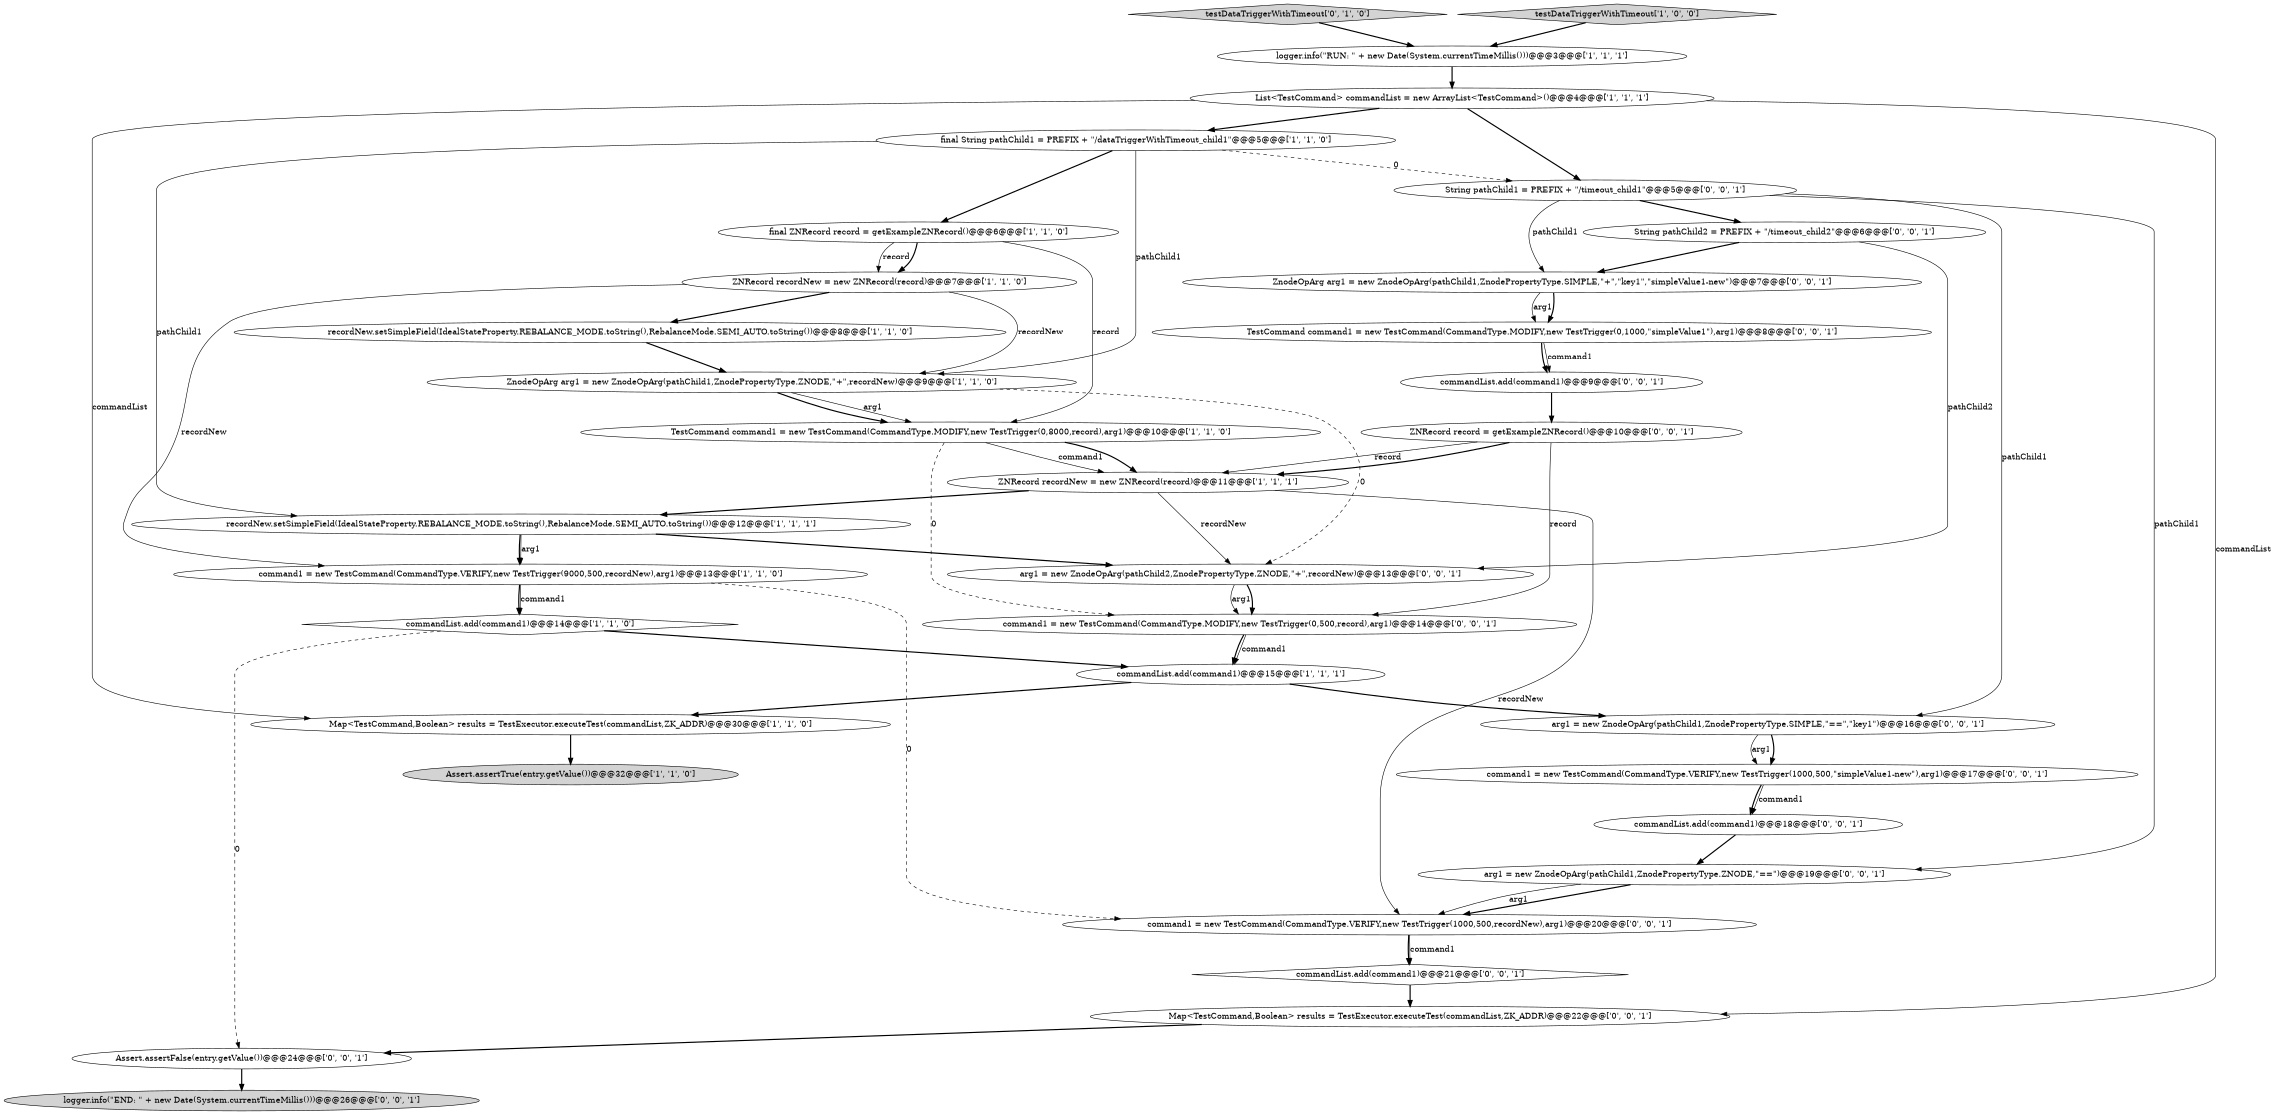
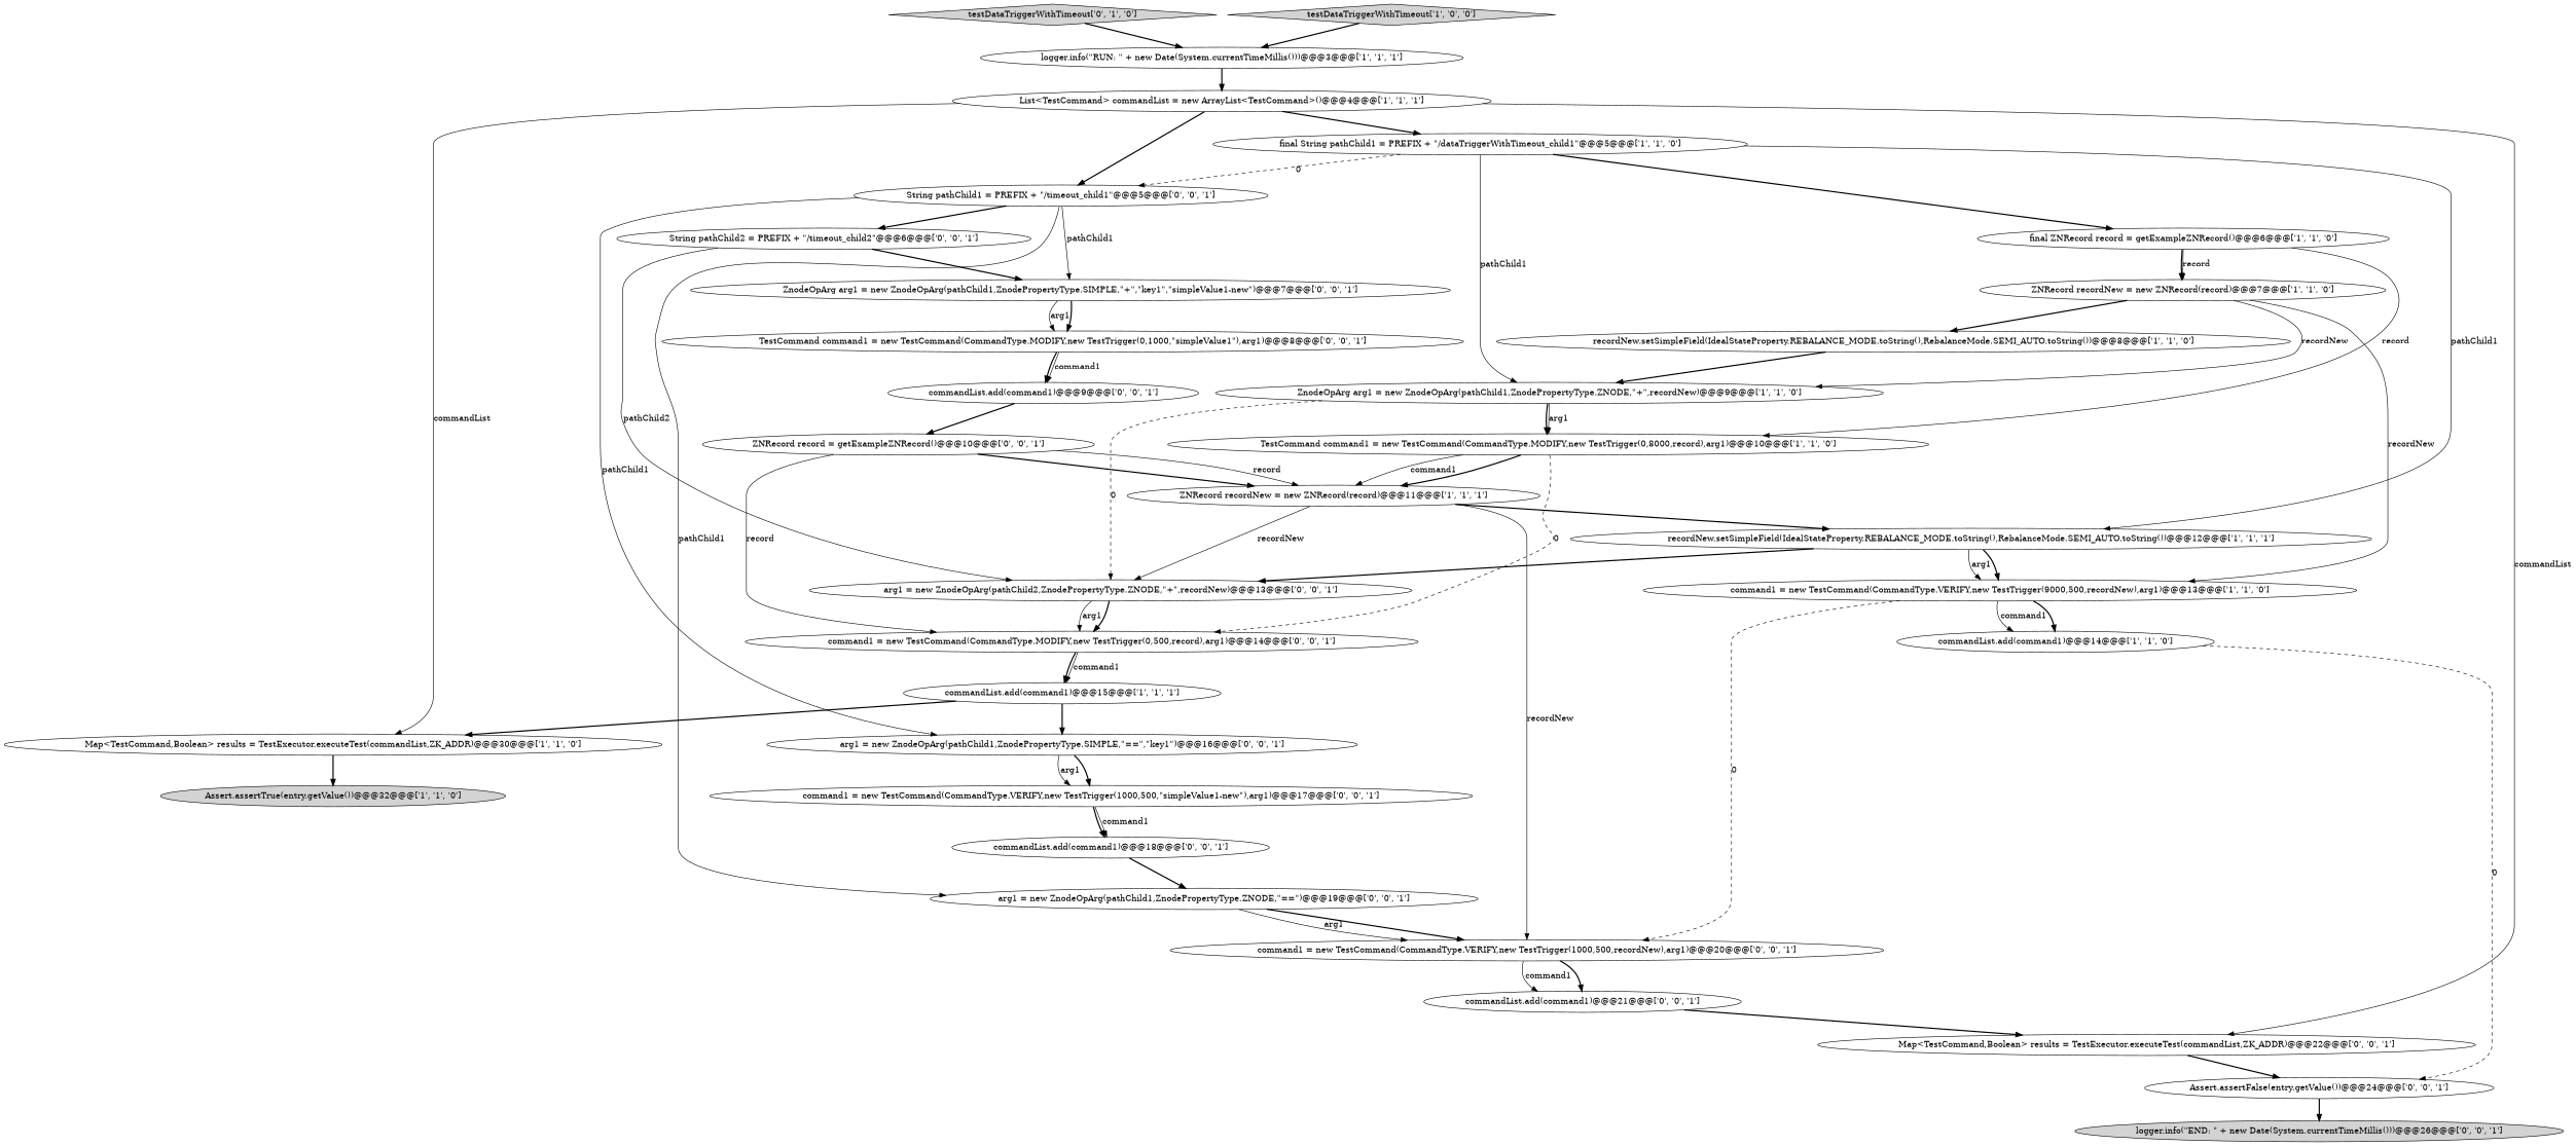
  digraph {
    node [fillcolor=white shape=ellipse style=filled]
    edge [style=bold]
    n1 [fillcolor=lightgray label="testDataTriggerWithTimeout['0', '1', '0']" shape=diamond]
    n2 [label="logger.info(\"RUN: \" + new Date(System.currentTimeMillis()))@@@3@@@['1', '1', '1']"]
    n3 [label="List<TestCommand> commandList = new ArrayList<TestCommand>()@@@4@@@['1', '1', '1']"]
    n4 [label="command1 = new TestCommand(CommandType.MODIFY,new TestTrigger(0,500,record),arg1)@@@14@@@['0', '0', '1']"]
    n5 [label="commandList.add(command1)@@@15@@@['1', '1', '1']"]
    n6 [label="arg1 = new ZnodeOpArg(pathChild1,ZnodePropertyType.SIMPLE,\"==\",\"key1\")@@@16@@@['0', '0', '1']"]
    n7 [label="Map<TestCommand,Boolean> results = TestExecutor.executeTest(commandList,ZK_ADDR)@@@30@@@['1', '1', '0']"]
    n8 [label="String pathChild1 = PREFIX + \"/timeout_child1\"@@@5@@@['0', '0', '1']"]
    n9 [label="ZnodeOpArg arg1 = new ZnodeOpArg(pathChild1,ZnodePropertyType.SIMPLE,\"+\",\"key1\",\"simpleValue1-new\")@@@7@@@['0', '0', '1']"]
    n10 [label="arg1 = new ZnodeOpArg(pathChild1,ZnodePropertyType.ZNODE,\"==\")@@@19@@@['0', '0', '1']"]
    n11 [label="String pathChild2 = PREFIX + \"/timeout_child2\"@@@6@@@['0', '0', '1']"]
    n12 [label="TestCommand command1 = new TestCommand(CommandType.MODIFY,new TestTrigger(0,1000,\"simpleValue1\"),arg1)@@@8@@@['0', '0', '1']"]
    n13 [label="command1 = new TestCommand(CommandType.VERIFY,new TestTrigger(1000,500,\"simpleValue1-new\"),arg1)@@@17@@@['0', '0', '1']"]
    n14 [label="command1 = new TestCommand(CommandType.VERIFY,new TestTrigger(1000,500,recordNew),arg1)@@@20@@@['0', '0', '1']"]
    n15 [label="arg1 = new ZnodeOpArg(pathChild2,ZnodePropertyType.ZNODE,\"+\",recordNew)@@@13@@@['0', '0', '1']"]
    n16 [label="final String pathChild1 = PREFIX + \"/dataTriggerWithTimeout_child1\"@@@5@@@['1', '1', '0']"]
    n17 [label="Map<TestCommand,Boolean> results = TestExecutor.executeTest(commandList,ZK_ADDR)@@@22@@@['0', '0', '1']"]
    n18 [label="commandList.add(command1)@@@9@@@['0', '0', '1']"]
    n19 [label="ZNRecord record = getExampleZNRecord()@@@10@@@['0', '0', '1']"]
    n20 [label="ZnodeOpArg arg1 = new ZnodeOpArg(pathChild1,ZnodePropertyType.ZNODE,\"+\",recordNew)@@@9@@@['1', '1', '0']"]
    n21 [label="final ZNRecord record = getExampleZNRecord()@@@6@@@['1', '1', '0']"]
    n22 [label="recordNew.setSimpleField(IdealStateProperty.REBALANCE_MODE.toString(),RebalanceMode.SEMI_AUTO.toString())@@@12@@@['1', '1', '1']"]
    n23 [label="TestCommand command1 = new TestCommand(CommandType.MODIFY,new TestTrigger(0,8000,record),arg1)@@@10@@@['1', '1', '0']"]
    n24 [label="ZNRecord recordNew = new ZNRecord(record)@@@7@@@['1', '1', '0']"]
    n25 [label="command1 = new TestCommand(CommandType.VERIFY,new TestTrigger(9000,500,recordNew),arg1)@@@13@@@['1', '1', '0']"]
    n26 [label="Assert.assertFalse(entry.getValue())@@@24@@@['0', '0', '1']"]
    n27 [fillcolor=lightgray label="logger.info(\"END: \" + new Date(System.currentTimeMillis()))@@@26@@@['0', '0', '1']"]
    n28 [label="commandList.add(command1)@@@18@@@['0', '0', '1']"]
    n29 [label="recordNew.setSimpleField(IdealStateProperty.REBALANCE_MODE.toString(),RebalanceMode.SEMI_AUTO.toString())@@@8@@@['1', '1', '0']"]
    n30 [label="ZNRecord recordNew = new ZNRecord(record)@@@11@@@['1', '1', '1']"]
    n31 [fillcolor=lightgray label="testDataTriggerWithTimeout['1', '0', '0']" shape=diamond]
-   n32 [label="commandList.add(command1)@@@14@@@['1', '1', '0']" shape=diamond]
-   n33 [label="commandList.add(command1)@@@21@@@['0', '0', '1']" shape=diamond]
+   n32 [label="commandList.add(command1)@@@14@@@['1', '1', '0']"]
+   n33 [label="commandList.add(command1)@@@21@@@['0', '0', '1']"]
    n34 [fillcolor=lightgray label="Assert.assertTrue(entry.getValue())@@@32@@@['1', '1', '0']"]
    n1 -> n2
    n2 -> n3
    n3 -> n7 [label=commandList style=solid]
    n3 -> n8
    n3 -> n16
    n3 -> n17 [label=commandList style=solid]
    n4 -> n5 [label=command1 style=solid]
    n4 -> n5
    n5 -> n6
    n5 -> n7
    n6 -> n13
    n6 -> n13 [label=arg1 style=solid]
    n7 -> n34
    n8 -> n6 [label=pathChild1 style=solid]
    n8 -> n9 [label=pathChild1 style=solid]
    n8 -> n10 [label=pathChild1 style=solid]
    n8 -> n11
    n9 -> n12 [label=arg1 style=solid]
    n9 -> n12
    n10 -> n14
    n10 -> n14 [label=arg1 style=solid]
    n11 -> n9
    n11 -> n15 [label=pathChild2 style=solid]
    n12 -> n18
    n12 -> n18 [label=command1 style=solid]
    n13 -> n28 [label=command1 style=solid]
    n13 -> n28
    n14 -> n33
    n14 -> n33 [label=command1 style=solid]
    n15 -> n4 [label=arg1 style=solid]
    n15 -> n4
    n16 -> n8 [label=0 style=dashed]
    n16 -> n20 [label=pathChild1 style=solid]
    n16 -> n21
    n16 -> n22 [label=pathChild1 style=solid]
    n17 -> n26
    n18 -> n19
    n19 -> n4 [label=record style=solid]
    n19 -> n30 [label=record style=solid]
    n19 -> n30
    n20 -> n15 [label=0 style=dashed]
    n20 -> n23 [label=arg1 style=solid]
    n20 -> n23
    n21 -> n23 [label=record style=solid]
    n21 -> n24 [label=record style=solid]
    n21 -> n24
    n22 -> n15
    n22 -> n25 [label=arg1 style=solid]
    n22 -> n25
    n23 -> n4 [label=0 style=dashed]
    n23 -> n30 [label=command1 style=solid]
    n23 -> n30
    n24 -> n20 [label=recordNew style=solid]
    n24 -> n25 [label=recordNew style=solid]
    n24 -> n29
    n25 -> n14 [label=0 style=dashed]
    n25 -> n32 [label=command1 style=solid]
    n25 -> n32
    n26 -> n27
    n28 -> n10
    n29 -> n20
    n30 -> n14 [label=recordNew style=solid]
    n30 -> n15 [label=recordNew style=solid]
    n30 -> n22
    n31 -> n2
-   n32 -> n5
    n32 -> n26 [label=0 style=dashed]
    n33 -> n17
  }
